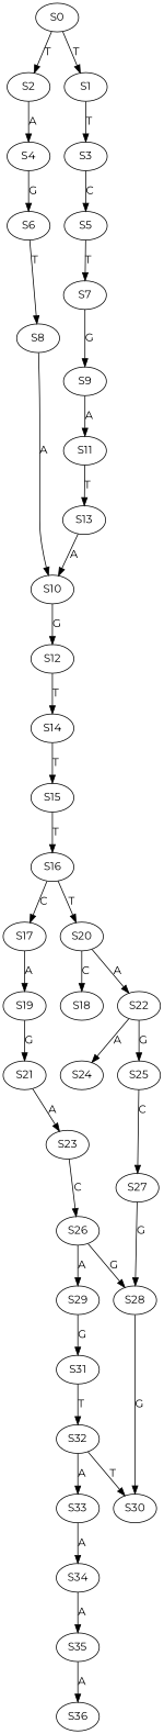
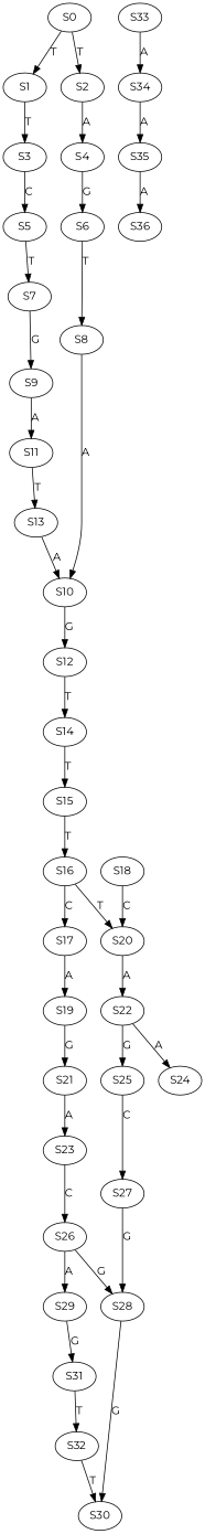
  strict digraph {
    fontname=Montserrat
    node [fontname=Montserrat]
    edge [fontname=Montserrat]
    S0
    S1
    S2
    S3
    S4
    S5
    S6
    S7
    S8
    S9
    S10
    S11
    S12
    S13
    S14
    S15
    S16
    S17
    S20
    S19
    S18
    S21
    S22
    S23
    S24
    S25
    S26
    S27
    S28
    S29
    S30
    S31
    S32
    S33
    S34
    S35
    S36
    S0 -> S1 [label=T]
    S0 -> S2 [label=T]
    S1 -> S3 [label=T]
    S2 -> S4 [label=A]
    S3 -> S5 [label=C]
    S4 -> S6 [label=G]
    S5 -> S7 [label=T]
    S6 -> S8 [label=T]
    S7 -> S9 [label=G]
    S8 -> S10 [label=A]
    S9 -> S11 [label=A]
    S10 -> S12 [label=G]
    S11 -> S13 [label=T]
    S12 -> S14 [label=T]
    S13 -> S10 [label=A]
    S14 -> S15 [label=T]
    S15 -> S16 [label=T]
    S16 -> S17 [label=C]
    S16 -> S20 [label=T]
    S17 -> S19 [label=A]
    S20 -> S22 [label=A]
    S19 -> S21 [label=G]
-   S20 -> S18 [label=C]
+   S18 -> S20 [label=C]
    S21 -> S23 [label=A]
    S22 -> S24 [label=A]
    S22 -> S25 [label=G]
    S23 -> S26 [label=C]
    S25 -> S27 [label=C]
    S26 -> S28 [label=G]
    S26 -> S29 [label=A]
    S27 -> S28 [label=G]
    S28 -> S30 [label=G]
    S29 -> S31 [label=G]
    S31 -> S32 [label=T]
    S32 -> S30 [label=T]
-   S32 -> S33 [label=A]
    S33 -> S34 [label=A]
    S34 -> S35 [label=A]
    S35 -> S36 [label=A]
  }
